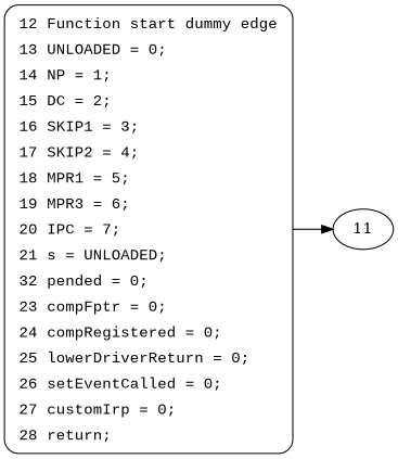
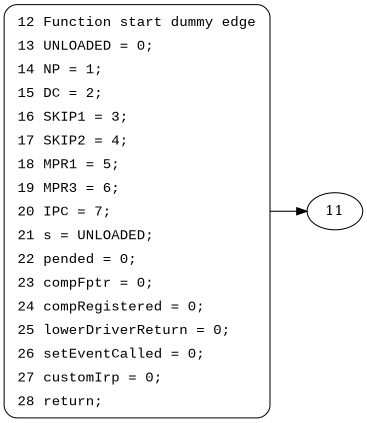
  digraph {
    rankdir=LR
-   n1 [fillcolor=white fontname="Courier New" label=<<table border="0" cellborder="0" cellpadding="3" bgcolor="white"><tr><td align="right">12</td><td align="left">Function start dummy edge</td></tr><tr><td align="right">13</td><td align="left">UNLOADED = 0;</td></tr><tr><td align="right">14</td><td align="left">NP = 1;</td></tr><tr><td align="right">15</td><td align="left">DC = 2;</td></tr><tr><td align="right">16</td><td align="left">SKIP1 = 3;</td></tr><tr><td align="right">17</td><td align="left">SKIP2 = 4;</td></tr><tr><td align="right">18</td><td align="left">MPR1 = 5;</td></tr><tr><td align="right">19</td><td align="left">MPR3 = 6;</td></tr><tr><td align="right">20</td><td align="left">IPC = 7;</td></tr><tr><td align="right">21</td><td align="left">s = UNLOADED;</td></tr><tr><td align="right">32</td><td align="left">pended = 0;</td></tr><tr><td align="right">23</td><td align="left">compFptr = 0;</td></tr><tr><td align="right">24</td><td align="left">compRegistered = 0;</td></tr><tr><td align="right">25</td><td align="left">lowerDriverReturn = 0;</td></tr><tr><td align="right">26</td><td align="left">setEventCalled = 0;</td></tr><tr><td align="right">27</td><td align="left">customIrp = 0;</td></tr><tr><td align="right">28</td><td align="left">return;</td></tr></table>> penwidth=1 shape=Mrecord style="filled,bold"]
+   n1 [fillcolor=white fontname="Courier New" label=<<table border="0" cellborder="0" cellpadding="3" bgcolor="white"><tr><td align="right">12</td><td align="left">Function start dummy edge</td></tr><tr><td align="right">13</td><td align="left">UNLOADED = 0;</td></tr><tr><td align="right">14</td><td align="left">NP = 1;</td></tr><tr><td align="right">15</td><td align="left">DC = 2;</td></tr><tr><td align="right">16</td><td align="left">SKIP1 = 3;</td></tr><tr><td align="right">17</td><td align="left">SKIP2 = 4;</td></tr><tr><td align="right">18</td><td align="left">MPR1 = 5;</td></tr><tr><td align="right">19</td><td align="left">MPR3 = 6;</td></tr><tr><td align="right">20</td><td align="left">IPC = 7;</td></tr><tr><td align="right">21</td><td align="left">s = UNLOADED;</td></tr><tr><td align="right">22</td><td align="left">pended = 0;</td></tr><tr><td align="right">23</td><td align="left">compFptr = 0;</td></tr><tr><td align="right">24</td><td align="left">compRegistered = 0;</td></tr><tr><td align="right">25</td><td align="left">lowerDriverReturn = 0;</td></tr><tr><td align="right">26</td><td align="left">setEventCalled = 0;</td></tr><tr><td align="right">27</td><td align="left">customIrp = 0;</td></tr><tr><td align="right">28</td><td align="left">return;</td></tr></table>> penwidth=1 shape=Mrecord style="filled,bold"]
    11
    n1 -> 11
  }
